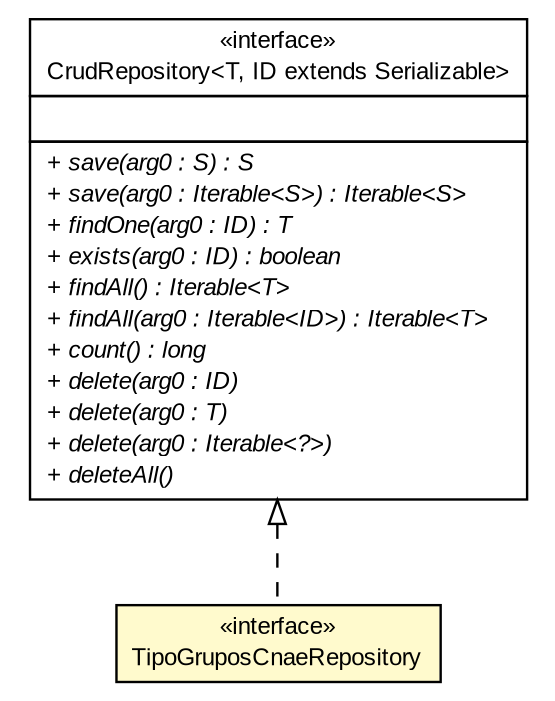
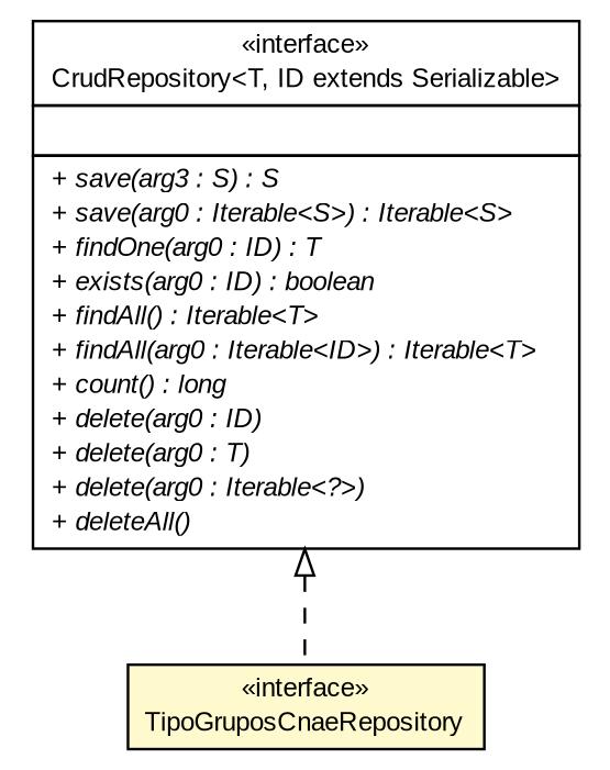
  digraph {
    nodesep=0.25
    ranksep=0.5
    node [fontcolor=black fontname=arial fontsize=10.0 shape=plaintext]
    n1 [label=<<table title="br.gov.to.sefaz.arr.parametros.persistence.repository.TipoGruposCnaeRepository" border="0" cellborder="1" cellspacing="0" cellpadding="2" port="p" bgcolor="lemonChiffon" href="./TipoGruposCnaeRepository.html"> 		<tr><td><table border="0" cellspacing="0" cellpadding="1"> <tr><td align="center" balign="center"> &#171;interface&#187; </td></tr> <tr><td align="center" balign="center"> TipoGruposCnaeRepository </td></tr> 		</table></td></tr> 		</table>>]
-   n2 [label=<<table title="org.springframework.data.repository.CrudRepository" border="0" cellborder="1" cellspacing="0" cellpadding="2" port="p" href="http://java.sun.com/j2se/1.4.2/docs/api/org/springframework/data/repository/CrudRepository.html"> 		<tr><td><table border="0" cellspacing="0" cellpadding="1"> <tr><td align="center" balign="center"> &#171;interface&#187; </td></tr> <tr><td align="center" balign="center"> CrudRepository&lt;T, ID extends Serializable&gt; </td></tr> 		</table></td></tr> 		<tr><td><table border="0" cellspacing="0" cellpadding="1"> <tr><td align="left" balign="left">  </td></tr> 		</table></td></tr> 		<tr><td><table border="0" cellspacing="0" cellpadding="1"> <tr><td align="left" balign="left"><font face="arial italic" point-size="10.0"> + save(arg0 : S) : S </font></td></tr> <tr><td align="left" balign="left"><font face="arial italic" point-size="10.0"> + save(arg0 : Iterable&lt;S&gt;) : Iterable&lt;S&gt; </font></td></tr> <tr><td align="left" balign="left"><font face="arial italic" point-size="10.0"> + findOne(arg0 : ID) : T </font></td></tr> <tr><td align="left" balign="left"><font face="arial italic" point-size="10.0"> + exists(arg0 : ID) : boolean </font></td></tr> <tr><td align="left" balign="left"><font face="arial italic" point-size="10.0"> + findAll() : Iterable&lt;T&gt; </font></td></tr> <tr><td align="left" balign="left"><font face="arial italic" point-size="10.0"> + findAll(arg0 : Iterable&lt;ID&gt;) : Iterable&lt;T&gt; </font></td></tr> <tr><td align="left" balign="left"><font face="arial italic" point-size="10.0"> + count() : long </font></td></tr> <tr><td align="left" balign="left"><font face="arial italic" point-size="10.0"> + delete(arg0 : ID) </font></td></tr> <tr><td align="left" balign="left"><font face="arial italic" point-size="10.0"> + delete(arg0 : T) </font></td></tr> <tr><td align="left" balign="left"><font face="arial italic" point-size="10.0"> + delete(arg0 : Iterable&lt;?&gt;) </font></td></tr> <tr><td align="left" balign="left"><font face="arial italic" point-size="10.0"> + deleteAll() </font></td></tr> 		</table></td></tr> 		</table>>]
+   n2 [label=<<table title="org.springframework.data.repository.CrudRepository" border="0" cellborder="1" cellspacing="0" cellpadding="2" port="p" href="http://java.sun.com/j2se/1.4.2/docs/api/org/springframework/data/repository/CrudRepository.html"> 		<tr><td><table border="0" cellspacing="0" cellpadding="1"> <tr><td align="center" balign="center"> &#171;interface&#187; </td></tr> <tr><td align="center" balign="center"> CrudRepository&lt;T, ID extends Serializable&gt; </td></tr> 		</table></td></tr> 		<tr><td><table border="0" cellspacing="0" cellpadding="1"> <tr><td align="left" balign="left">  </td></tr> 		</table></td></tr> 		<tr><td><table border="0" cellspacing="0" cellpadding="1"> <tr><td align="left" balign="left"><font face="arial italic" point-size="10.0"> + save(arg3 : S) : S </font></td></tr> <tr><td align="left" balign="left"><font face="arial italic" point-size="10.0"> + save(arg0 : Iterable&lt;S&gt;) : Iterable&lt;S&gt; </font></td></tr> <tr><td align="left" balign="left"><font face="arial italic" point-size="10.0"> + findOne(arg0 : ID) : T </font></td></tr> <tr><td align="left" balign="left"><font face="arial italic" point-size="10.0"> + exists(arg0 : ID) : boolean </font></td></tr> <tr><td align="left" balign="left"><font face="arial italic" point-size="10.0"> + findAll() : Iterable&lt;T&gt; </font></td></tr> <tr><td align="left" balign="left"><font face="arial italic" point-size="10.0"> + findAll(arg0 : Iterable&lt;ID&gt;) : Iterable&lt;T&gt; </font></td></tr> <tr><td align="left" balign="left"><font face="arial italic" point-size="10.0"> + count() : long </font></td></tr> <tr><td align="left" balign="left"><font face="arial italic" point-size="10.0"> + delete(arg0 : ID) </font></td></tr> <tr><td align="left" balign="left"><font face="arial italic" point-size="10.0"> + delete(arg0 : T) </font></td></tr> <tr><td align="left" balign="left"><font face="arial italic" point-size="10.0"> + delete(arg0 : Iterable&lt;?&gt;) </font></td></tr> <tr><td align="left" balign="left"><font face="arial italic" point-size="10.0"> + deleteAll() </font></td></tr> 		</table></td></tr> 		</table>>]
    n2 -> n1 [arrowtail=empty dir=back fontname=arial fontsize=10 headport=p labelfontname=arial labelfontsize=10 style=dashed tailport=p]
  }
